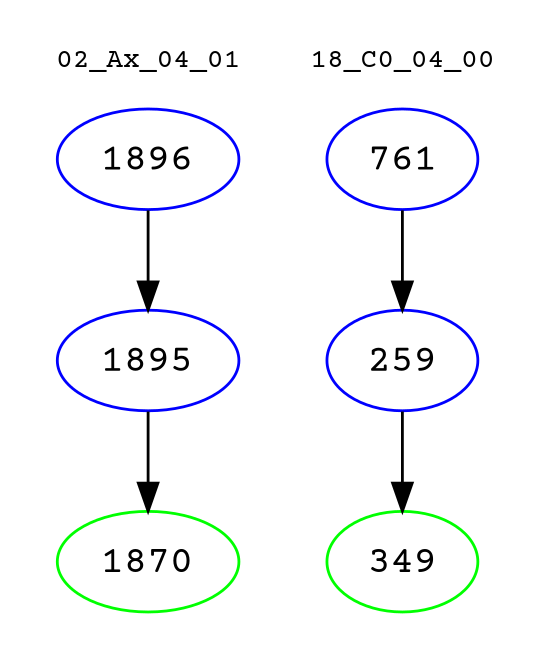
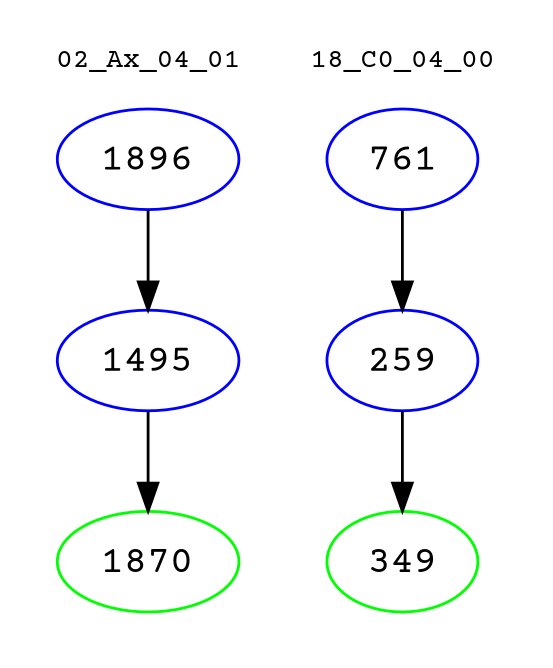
  digraph {
    fontname="Courier Prime"
    node [color=blue fontname="Courier Prime"]
    edge [color=black fontname="Courier Prime"]
    n1 [label=1896]
-   n2 [label=1895]
+   n2 [label=1495]
    n3 [color=green label=1870]
    n4 [label=761]
    n5 [label=259]
    n6 [color=green label=349]
    subgraph cluster_1 {
      color=white
      fontsize=10
      label="02_Ax_04_01"
      n1
      n2
      n3
    }
    subgraph cluster_2 {
      color=white
      fontsize=10
      label="18_C0_04_00"
      n4
      n5
      n6
    }
    n1 -> n2
    n2 -> n3
    n4 -> n5
    n5 -> n6
  }
